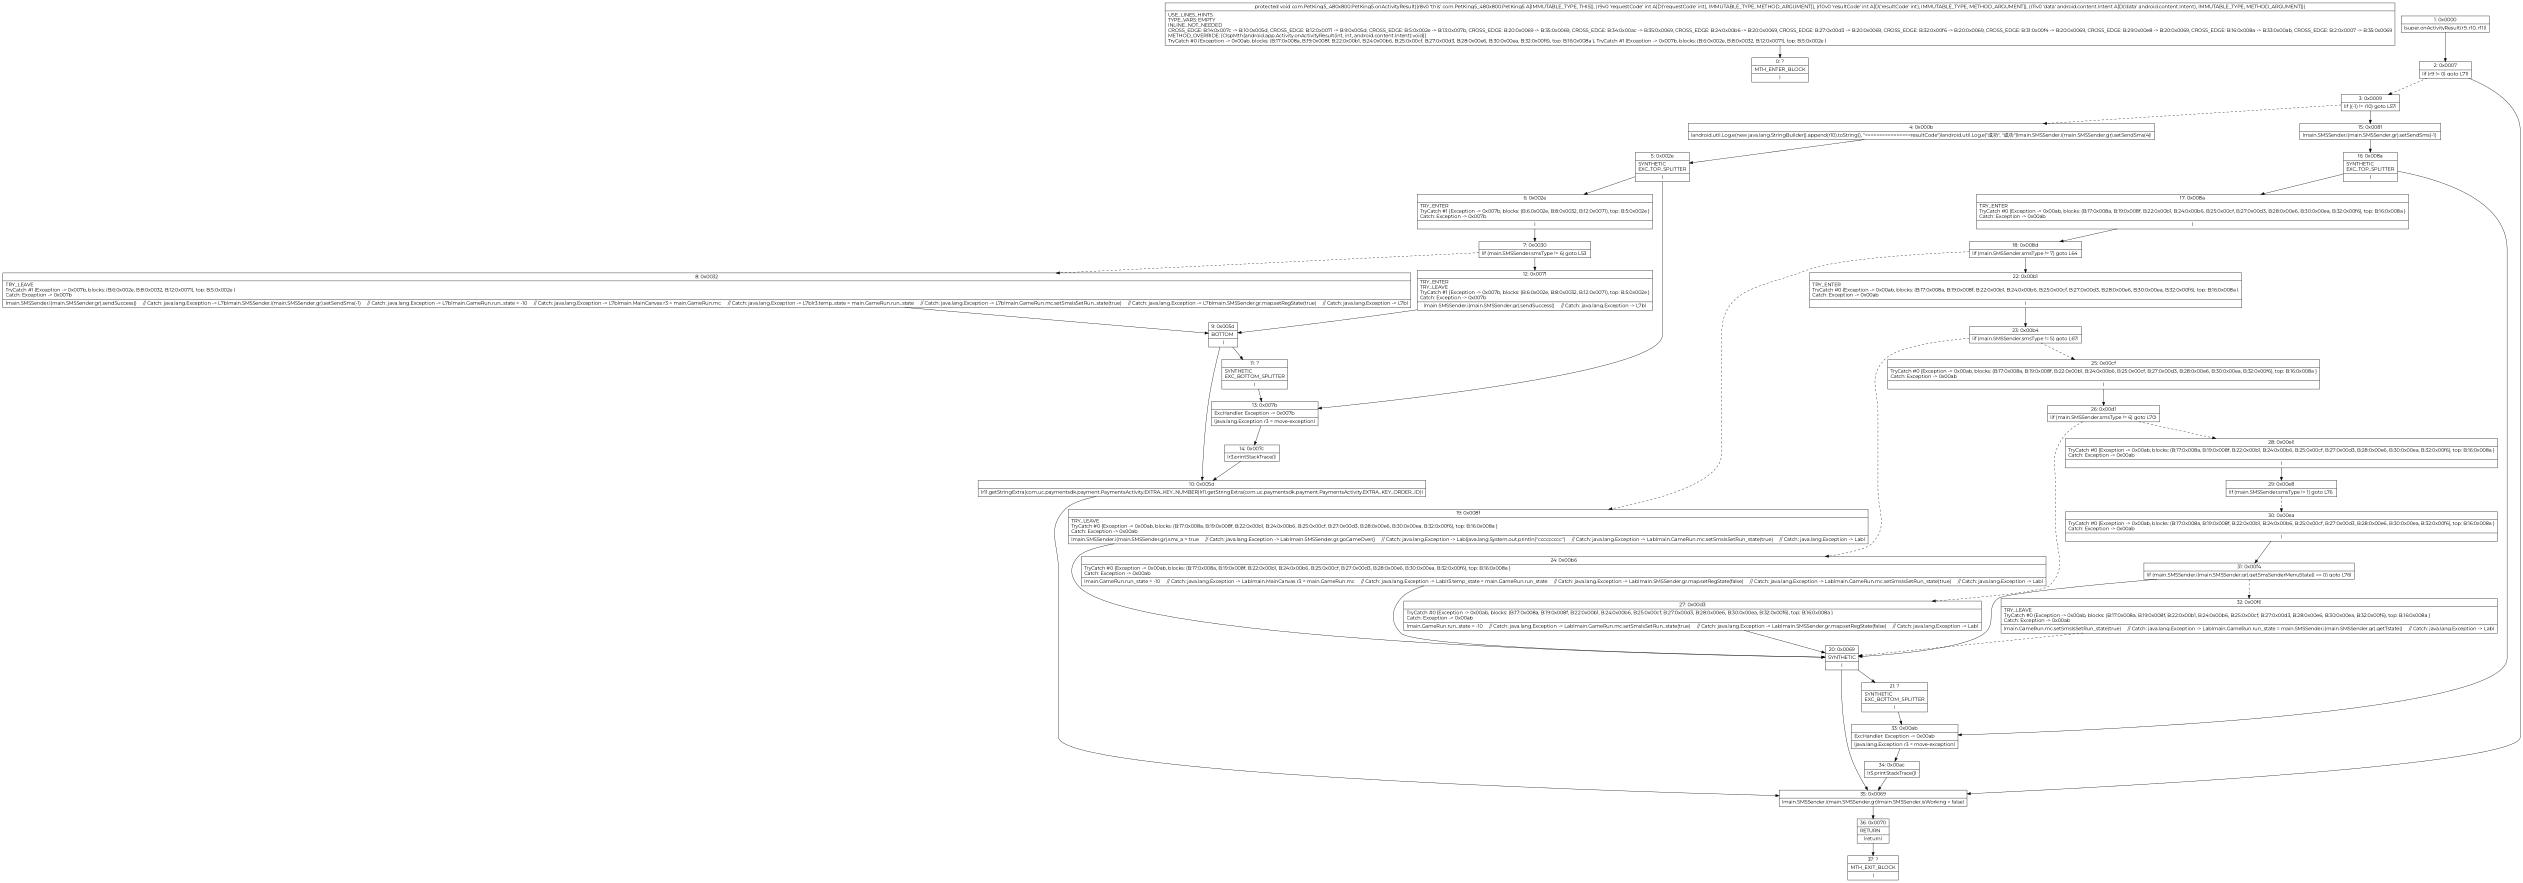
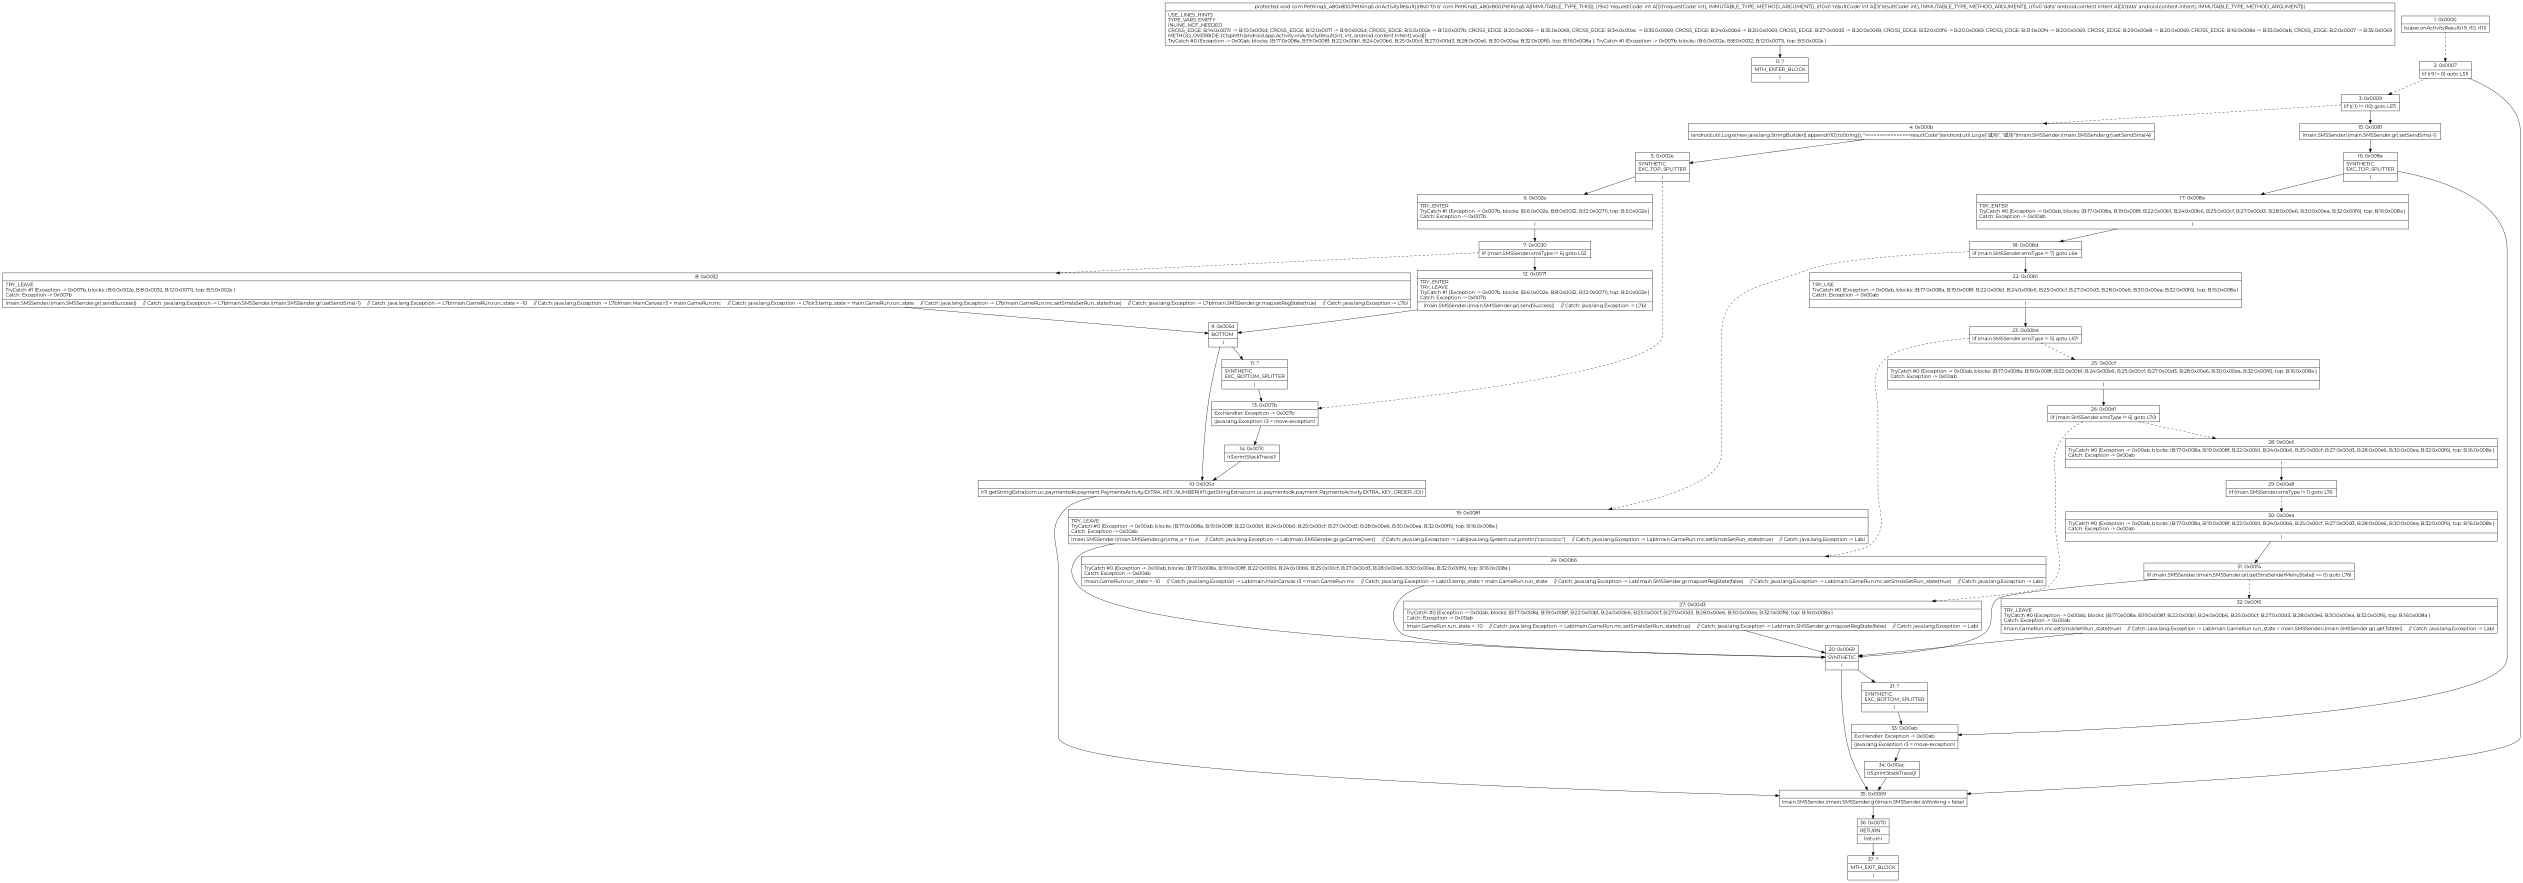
  digraph {
    fontname=Montserrat
    node [fontname=Montserrat shape=record]
    edge [fontname=Montserrat]
    n1 [label="{0\:\ ?|MTH_ENTER_BLOCK\l|l}"]
    n2 [label="{1\:\ 0x0000|lsuper.onActivityResult(r9, r10, r11)l}"]
-   n3 [label="{2\:\ 0x0007|lif (r9 != 0) goto L71l}"]
+   n3 [label="{2\:\ 0x0007|lif (r9 != 0) goto L51l}"]
    n4 [label="{3\:\ 0x0009|lif ((\-1) != r10) goto L57l}"]
    n5 [label="{35\:\ 0x0069|lmain.SMSSender.i(main.SMSSender.gr)lmain.SMSSender.isWorking = falsel}"]
    n6 [label="{4\:\ 0x000b|landroid.util.Log.e(new java.lang.StringBuilder().append(r10).toString(), \"================resultCode\")landroid.util.Log.e(\"成功\", \"成功\")lmain.SMSSender.i(main.SMSSender.gr).setSendSms(4)l}"]
    n7 [label="{15\:\ 0x0081|lmain.SMSSender.i(main.SMSSender.gr).setSendSms(\-1)l}"]
    n8 [label="{36\:\ 0x0070|RETURN\l|lreturnl}"]
    n9 [label="{5\:\ 0x002e|SYNTHETIC\lEXC_TOP_SPLITTER\l|l}"]
    n10 [label="{16\:\ 0x008a|SYNTHETIC\lEXC_TOP_SPLITTER\l|l}"]
    n11 [label="{6\:\ 0x002e|TRY_ENTER\lTryCatch #1 \{Exception \-\> 0x007b, blocks: (B:6:0x002e, B:8:0x0032, B:12:0x0071), top: B:5:0x002e \}\lCatch: Exception \-\> 0x007b\l|l}"]
    n12 [label="{13\:\ 0x007b|ExcHandler: Exception \-\> 0x007b\l|ljava.lang.Exception r3 = move\-exceptionl}"]
    n13 [label="{7\:\ 0x0030|lif (main.SMSSender.smsType != 6) goto L53l}"]
    n14 [label="{14\:\ 0x007c|lr3.printStackTrace()l}"]
    n15 [label="{8\:\ 0x0032|TRY_LEAVE\lTryCatch #1 \{Exception \-\> 0x007b, blocks: (B:6:0x002e, B:8:0x0032, B:12:0x0071), top: B:5:0x002e \}\lCatch: Exception \-\> 0x007b\l|lmain.SMSSender.i(main.SMSSender.gr).sendSuccess()     \/\/ Catch: java.lang.Exception \-\> L7blmain.SMSSender.i(main.SMSSender.gr).setSendSms(\-1)     \/\/ Catch: java.lang.Exception \-\> L7blmain.GameRun.run_state = \-10     \/\/ Catch: java.lang.Exception \-\> L7blmain.MainCanvas r3 = main.GameRun.mc     \/\/ Catch: java.lang.Exception \-\> L7blr3.temp_state = main.GameRun.run_state     \/\/ Catch: java.lang.Exception \-\> L7blmain.GameRun.mc.setSmsIsSetRun_state(true)     \/\/ Catch: java.lang.Exception \-\> L7blmain.SMSSender.gr.map.setRegState(true)     \/\/ Catch: java.lang.Exception \-\> L7bl}"]
    n16 [label="{12\:\ 0x0071|TRY_ENTER\lTRY_LEAVE\lTryCatch #1 \{Exception \-\> 0x007b, blocks: (B:6:0x002e, B:8:0x0032, B:12:0x0071), top: B:5:0x002e \}\lCatch: Exception \-\> 0x007b\l|lmain.SMSSender.i(main.SMSSender.gr).sendSuccess()     \/\/ Catch: java.lang.Exception \-\> L7bl}"]
    n17 [label="{9\:\ 0x005d|BOTTOM\l|l}"]
    n18 [label="{10\:\ 0x005d|lr11.getStringExtra(com.uc.paymentsdk.payment.PaymentsActivity.EXTRA_KEY_NUMBER)lr11.getStringExtra(com.uc.paymentsdk.payment.PaymentsActivity.EXTRA_KEY_ORDER_ID)l}"]
    n19 [label="{11\:\ ?|SYNTHETIC\lEXC_BOTTOM_SPLITTER\l|l}"]
    n20 [label="{17\:\ 0x008a|TRY_ENTER\lTryCatch #0 \{Exception \-\> 0x00ab, blocks: (B:17:0x008a, B:19:0x008f, B:22:0x00b1, B:24:0x00b6, B:25:0x00cf, B:27:0x00d3, B:28:0x00e6, B:30:0x00ea, B:32:0x00f6), top: B:16:0x008a \}\lCatch: Exception \-\> 0x00ab\l|l}"]
    n21 [label="{33\:\ 0x00ab|ExcHandler: Exception \-\> 0x00ab\l|ljava.lang.Exception r3 = move\-exceptionl}"]
    n22 [label="{18\:\ 0x008d|lif (main.SMSSender.smsType != 7) goto L64l}"]
    n23 [label="{34\:\ 0x00ac|lr3.printStackTrace()l}"]
    n24 [label="{19\:\ 0x008f|TRY_LEAVE\lTryCatch #0 \{Exception \-\> 0x00ab, blocks: (B:17:0x008a, B:19:0x008f, B:22:0x00b1, B:24:0x00b6, B:25:0x00cf, B:27:0x00d3, B:28:0x00e6, B:30:0x00ea, B:32:0x00f6), top: B:16:0x008a \}\lCatch: Exception \-\> 0x00ab\l|lmain.SMSSender.i(main.SMSSender.gr).sms_a = true     \/\/ Catch: java.lang.Exception \-\> Lablmain.SMSSender.gr.goGameOver()     \/\/ Catch: java.lang.Exception \-\> Labljava.lang.System.out.println(\"ccccccccc\")     \/\/ Catch: java.lang.Exception \-\> Lablmain.GameRun.mc.setSmsIsSetRun_state(true)     \/\/ Catch: java.lang.Exception \-\> Labl}"]
-   n25 [label="{22\:\ 0x00b1|TRY_ENTER\lTryCatch #0 \{Exception \-\> 0x00ab, blocks: (B:17:0x008a, B:19:0x008f, B:22:0x00b1, B:24:0x00b6, B:25:0x00cf, B:27:0x00d3, B:28:0x00e6, B:30:0x00ea, B:32:0x00f6), top: B:16:0x008a \}\lCatch: Exception \-\> 0x00ab\l|l}"]
+   n25 [label="{22\:\ 0x00b1|TRY_USE\lTryCatch #0 \{Exception \-\> 0x00ab, blocks: (B:17:0x008a, B:19:0x008f, B:22:0x00b1, B:24:0x00b6, B:25:0x00cf, B:27:0x00d3, B:28:0x00e6, B:30:0x00ea, B:32:0x00f6), top: B:16:0x008a \}\lCatch: Exception \-\> 0x00ab\l|l}"]
    n26 [label="{20\:\ 0x0069|SYNTHETIC\l|l}"]
    n27 [label="{23\:\ 0x00b4|lif (main.SMSSender.smsType != 5) goto L67l}"]
    n28 [label="{21\:\ ?|SYNTHETIC\lEXC_BOTTOM_SPLITTER\l|l}"]
    n29 [label="{24\:\ 0x00b6|TryCatch #0 \{Exception \-\> 0x00ab, blocks: (B:17:0x008a, B:19:0x008f, B:22:0x00b1, B:24:0x00b6, B:25:0x00cf, B:27:0x00d3, B:28:0x00e6, B:30:0x00ea, B:32:0x00f6), top: B:16:0x008a \}\lCatch: Exception \-\> 0x00ab\l|lmain.GameRun.run_state = \-10     \/\/ Catch: java.lang.Exception \-\> Lablmain.MainCanvas r3 = main.GameRun.mc     \/\/ Catch: java.lang.Exception \-\> Lablr3.temp_state = main.GameRun.run_state     \/\/ Catch: java.lang.Exception \-\> Lablmain.SMSSender.gr.map.setRegState(false)     \/\/ Catch: java.lang.Exception \-\> Lablmain.GameRun.mc.setSmsIsSetRun_state(true)     \/\/ Catch: java.lang.Exception \-\> Labl}"]
    n30 [label="{25\:\ 0x00cf|TryCatch #0 \{Exception \-\> 0x00ab, blocks: (B:17:0x008a, B:19:0x008f, B:22:0x00b1, B:24:0x00b6, B:25:0x00cf, B:27:0x00d3, B:28:0x00e6, B:30:0x00ea, B:32:0x00f6), top: B:16:0x008a \}\lCatch: Exception \-\> 0x00ab\l|l}"]
    n31 [label="{26\:\ 0x00d1|lif (main.SMSSender.smsType != 6) goto L70l}"]
    n32 [label="{27\:\ 0x00d3|TryCatch #0 \{Exception \-\> 0x00ab, blocks: (B:17:0x008a, B:19:0x008f, B:22:0x00b1, B:24:0x00b6, B:25:0x00cf, B:27:0x00d3, B:28:0x00e6, B:30:0x00ea, B:32:0x00f6), top: B:16:0x008a \}\lCatch: Exception \-\> 0x00ab\l|lmain.GameRun.run_state = \-10     \/\/ Catch: java.lang.Exception \-\> Lablmain.GameRun.mc.setSmsIsSetRun_state(true)     \/\/ Catch: java.lang.Exception \-\> Lablmain.SMSSender.gr.map.setRegState(false)     \/\/ Catch: java.lang.Exception \-\> Labl}"]
    n33 [label="{28\:\ 0x00e6|TryCatch #0 \{Exception \-\> 0x00ab, blocks: (B:17:0x008a, B:19:0x008f, B:22:0x00b1, B:24:0x00b6, B:25:0x00cf, B:27:0x00d3, B:28:0x00e6, B:30:0x00ea, B:32:0x00f6), top: B:16:0x008a \}\lCatch: Exception \-\> 0x00ab\l|l}"]
    n34 [label="{29\:\ 0x00e8|lif (main.SMSSender.smsType != 1) goto L76l}"]
    n35 [label="{30\:\ 0x00ea|TryCatch #0 \{Exception \-\> 0x00ab, blocks: (B:17:0x008a, B:19:0x008f, B:22:0x00b1, B:24:0x00b6, B:25:0x00cf, B:27:0x00d3, B:28:0x00e6, B:30:0x00ea, B:32:0x00f6), top: B:16:0x008a \}\lCatch: Exception \-\> 0x00ab\l|l}"]
    n36 [label="{31\:\ 0x00f4|lif (main.SMSSender.i(main.SMSSender.gr).getSmsSenderMenuState() == 0) goto L76l}"]
    n37 [label="{32\:\ 0x00f6|TRY_LEAVE\lTryCatch #0 \{Exception \-\> 0x00ab, blocks: (B:17:0x008a, B:19:0x008f, B:22:0x00b1, B:24:0x00b6, B:25:0x00cf, B:27:0x00d3, B:28:0x00e6, B:30:0x00ea, B:32:0x00f6), top: B:16:0x008a \}\lCatch: Exception \-\> 0x00ab\l|lmain.GameRun.mc.setSmsIsSetRun_state(true)     \/\/ Catch: java.lang.Exception \-\> Lablmain.GameRun.run_state = main.SMSSender.i(main.SMSSender.gr).getTstate()     \/\/ Catch: java.lang.Exception \-\> Labl}"]
    n38 [label="{37\:\ ?|MTH_EXIT_BLOCK\l|l}"]
    n39 [label="{protected void com.PetKing5_480x800.PetKing5.onActivityResult((r8v0 'this' com.PetKing5_480x800.PetKing5 A[IMMUTABLE_TYPE, THIS]), (r9v0 'requestCode' int A[D('requestCode' int), IMMUTABLE_TYPE, METHOD_ARGUMENT]), (r10v0 'resultCode' int A[D('resultCode' int), IMMUTABLE_TYPE, METHOD_ARGUMENT]), (r11v0 'data' android.content.Intent A[D('data' android.content.Intent), IMMUTABLE_TYPE, METHOD_ARGUMENT]))  | USE_LINES_HINTS\lTYPE_VARS: EMPTY\lINLINE_NOT_NEEDED\lCROSS_EDGE: B:14:0x007c \-\> B:10:0x005d, CROSS_EDGE: B:12:0x0071 \-\> B:9:0x005d, CROSS_EDGE: B:5:0x002e \-\> B:13:0x007b, CROSS_EDGE: B:20:0x0069 \-\> B:35:0x0069, CROSS_EDGE: B:34:0x00ac \-\> B:35:0x0069, CROSS_EDGE: B:24:0x00b6 \-\> B:20:0x0069, CROSS_EDGE: B:27:0x00d3 \-\> B:20:0x0069, CROSS_EDGE: B:32:0x00f6 \-\> B:20:0x0069, CROSS_EDGE: B:31:0x00f4 \-\> B:20:0x0069, CROSS_EDGE: B:29:0x00e8 \-\> B:20:0x0069, CROSS_EDGE: B:16:0x008a \-\> B:33:0x00ab, CROSS_EDGE: B:2:0x0007 \-\> B:35:0x0069\lMETHOD_OVERRIDE: [ClspMth\{android.app.Activity.onActivityResult(int, int, android.content.Intent):void\}]\lTryCatch #0 \{Exception \-\> 0x00ab, blocks: (B:17:0x008a, B:19:0x008f, B:22:0x00b1, B:24:0x00b6, B:25:0x00cf, B:27:0x00d3, B:28:0x00e6, B:30:0x00ea, B:32:0x00f6), top: B:16:0x008a \}, TryCatch #1 \{Exception \-\> 0x007b, blocks: (B:6:0x002e, B:8:0x0032, B:12:0x0071), top: B:5:0x002e \}\l}"]
-   n2 -> n3
+   n2 -> n3 [style=dashed]
    n3 -> n4 [style=dashed]
    n3 -> n5
    n4 -> n6 [style=dashed]
    n4 -> n7
    n5 -> n8
    n6 -> n9
    n7 -> n10
    n8 -> n38
    n9 -> n11
-   n9 -> n12
+   n9 -> n12 [style=dashed]
    n10 -> n20
    n10 -> n21
    n11 -> n13
    n12 -> n14
    n13 -> n15 [style=dashed]
    n13 -> n16
    n14 -> n18
    n15 -> n17
    n16 -> n17
    n17 -> n18
    n17 -> n19
    n18 -> n5
    n19 -> n12
    n20 -> n22
    n21 -> n23
    n22 -> n24 [style=dashed]
    n22 -> n25
    n23 -> n5
    n24 -> n26
    n25 -> n27
    n26 -> n5
    n26 -> n28
    n27 -> n29 [style=dashed]
    n27 -> n30 [style=dashed]
    n28 -> n21
    n29 -> n26
    n30 -> n31
    n31 -> n32 [style=dashed]
    n31 -> n33 [style=dashed]
    n32 -> n26
    n33 -> n34
    n34 -> n35 [style=dashed]
    n35 -> n36
    n36 -> n26
    n36 -> n37 [style=dashed]
-   n37 -> n26 [style=dashed]
+   n37 -> n26
    n39 -> n1
  }
